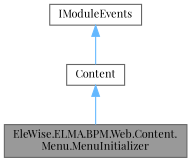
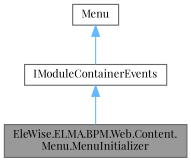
  digraph {
    fontname="Playfair Display"
    node [color=gray40 fillcolor=white fontname="Playfair Display" fontsize=10 shape=box style=filled]
    edge [color=steelblue1 dir=back fontname="Playfair Display" fontsize=10 labelfontname=Helvetica labelfontsize=10 style=solid]
    n1 [fillcolor=grey60 fontcolor=black height=0.2 label="EleWise.ELMA.BPM.Web.Content.\lMenu.MenuInitializer" width=0.4]
-   n2 [height=0.2 label=IModuleEvents width=0.4]
-   n3 [height=0.2 label=Content width=0.4]
+   n2 [height=0.2 label=Menu width=0.4]
+   n3 [height=0.2 label=IModuleContainerEvents width=0.4]
    n2 -> n3
    n3 -> n1
  }
